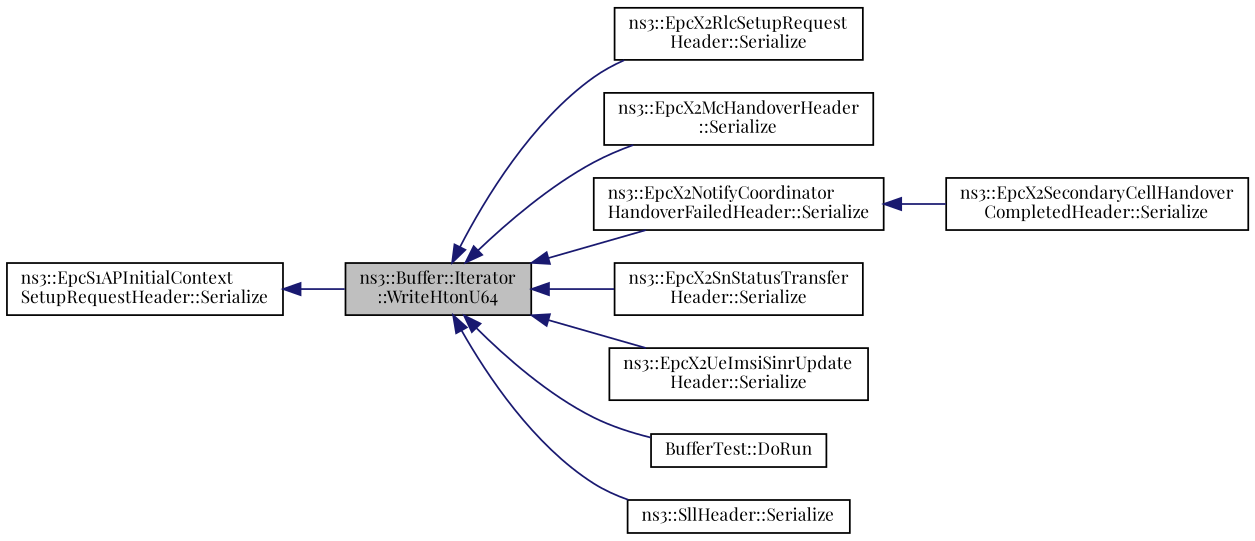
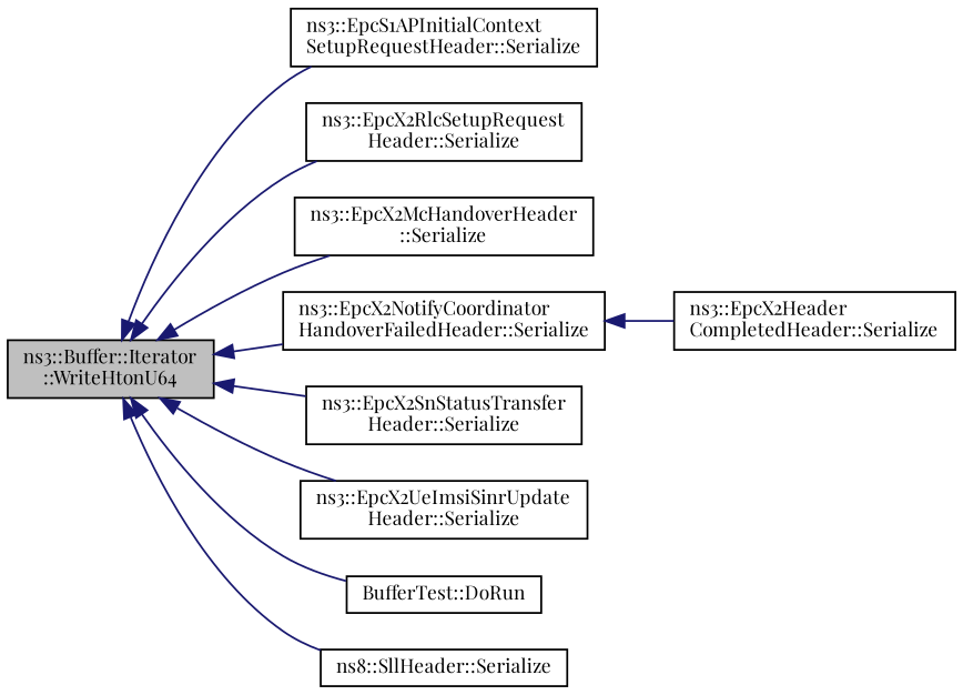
  digraph {
    fontname="Playfair Display"
    rankdir=LR
    node [color=black fillcolor=white fontname="Playfair Display" fontsize=10 shape=record style=filled]
    edge [color=midnightblue dir=back fontname="Playfair Display" fontsize=10 labelfontname=Helvetica labelfontsize=10 style=solid]
    n1 [fillcolor=grey75 fontcolor=black height=0.2 label="ns3::Buffer::Iterator\l::WriteHtonU64" width=0.4]
    n2 [height=0.2 label="ns3::EpcS1APInitialContext\lSetupRequestHeader::Serialize" width=0.4]
    n3 [height=0.2 label="ns3::EpcX2RlcSetupRequest\lHeader::Serialize" width=0.4]
    n4 [height=0.2 label="ns3::EpcX2McHandoverHeader\l::Serialize" width=0.4]
    n5 [height=0.2 label="ns3::EpcX2NotifyCoordinator\lHandoverFailedHeader::Serialize" width=0.4]
    n6 [height=0.2 label="ns3::EpcX2SnStatusTransfer\lHeader::Serialize" width=0.4]
    n7 [height=0.2 label="ns3::EpcX2UeImsiSinrUpdate\lHeader::Serialize" width=0.4]
    n8 [height=0.2 label="BufferTest::DoRun" width=0.4]
-   n9 [height=0.2 label="ns3::SllHeader::Serialize" width=0.4]
-   n10 [height=0.2 label="ns3::EpcX2SecondaryCellHandover\lCompletedHeader::Serialize" width=0.4]
-   n2 -> n1
+   n9 [height=0.2 label="ns8::SllHeader::Serialize" width=0.4]
+   n10 [height=0.2 label="ns3::EpcX2Header\lCompletedHeader::Serialize" width=0.4]
+   n1 -> n2
    n1 -> n3
    n1 -> n4
    n1 -> n5
    n1 -> n6
    n1 -> n7
    n1 -> n8
    n1 -> n9
    n5 -> n10
  }
